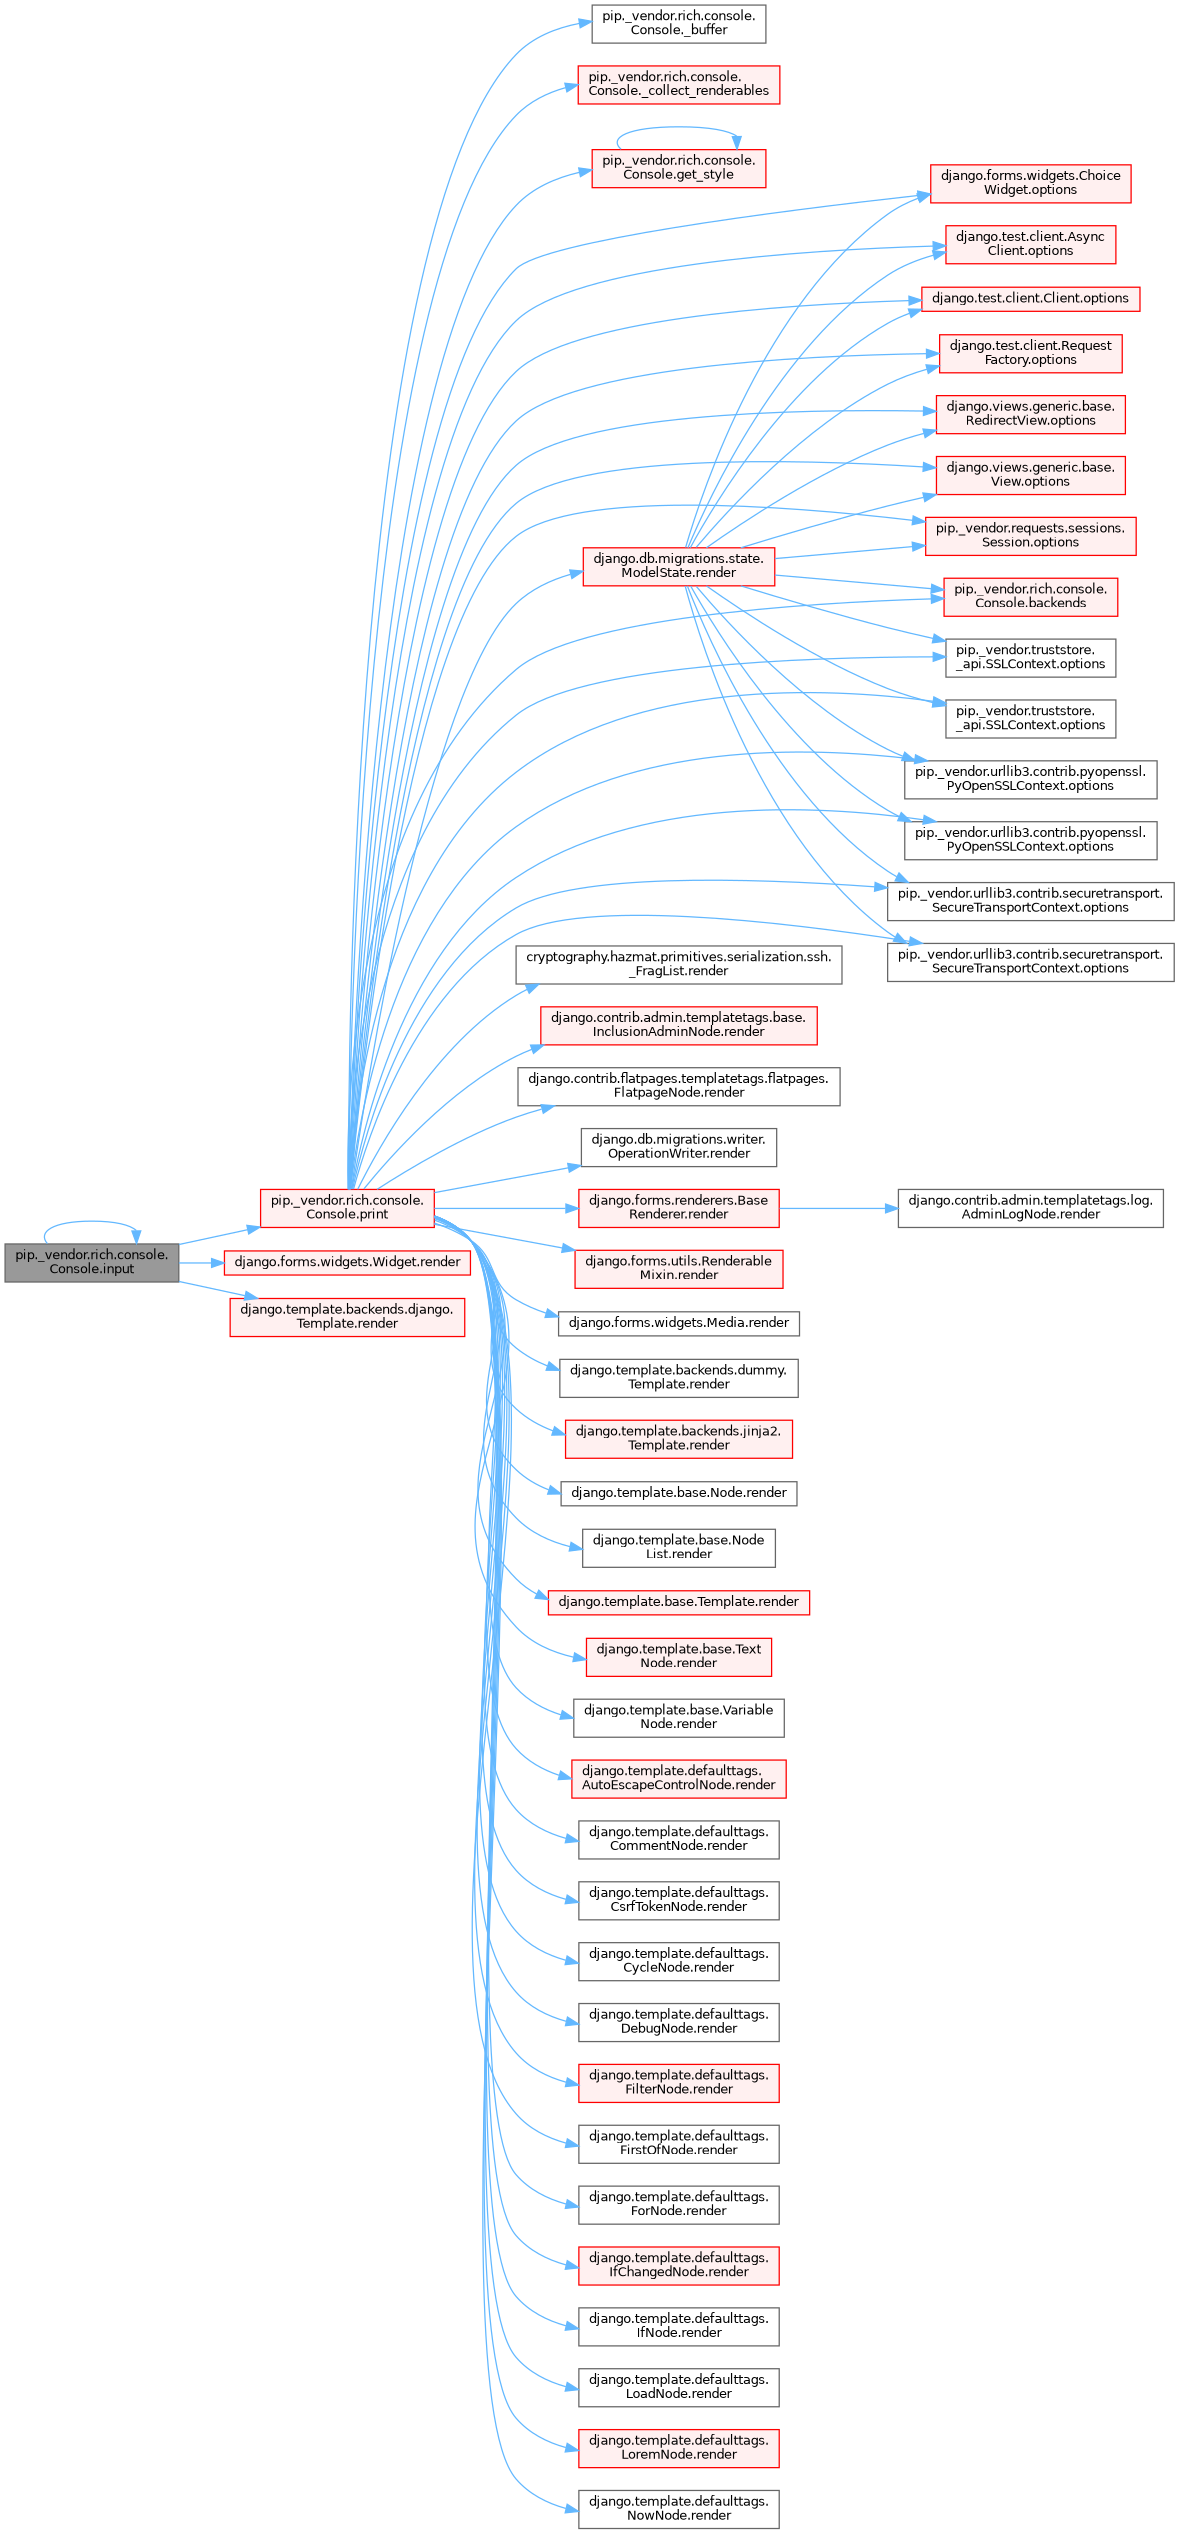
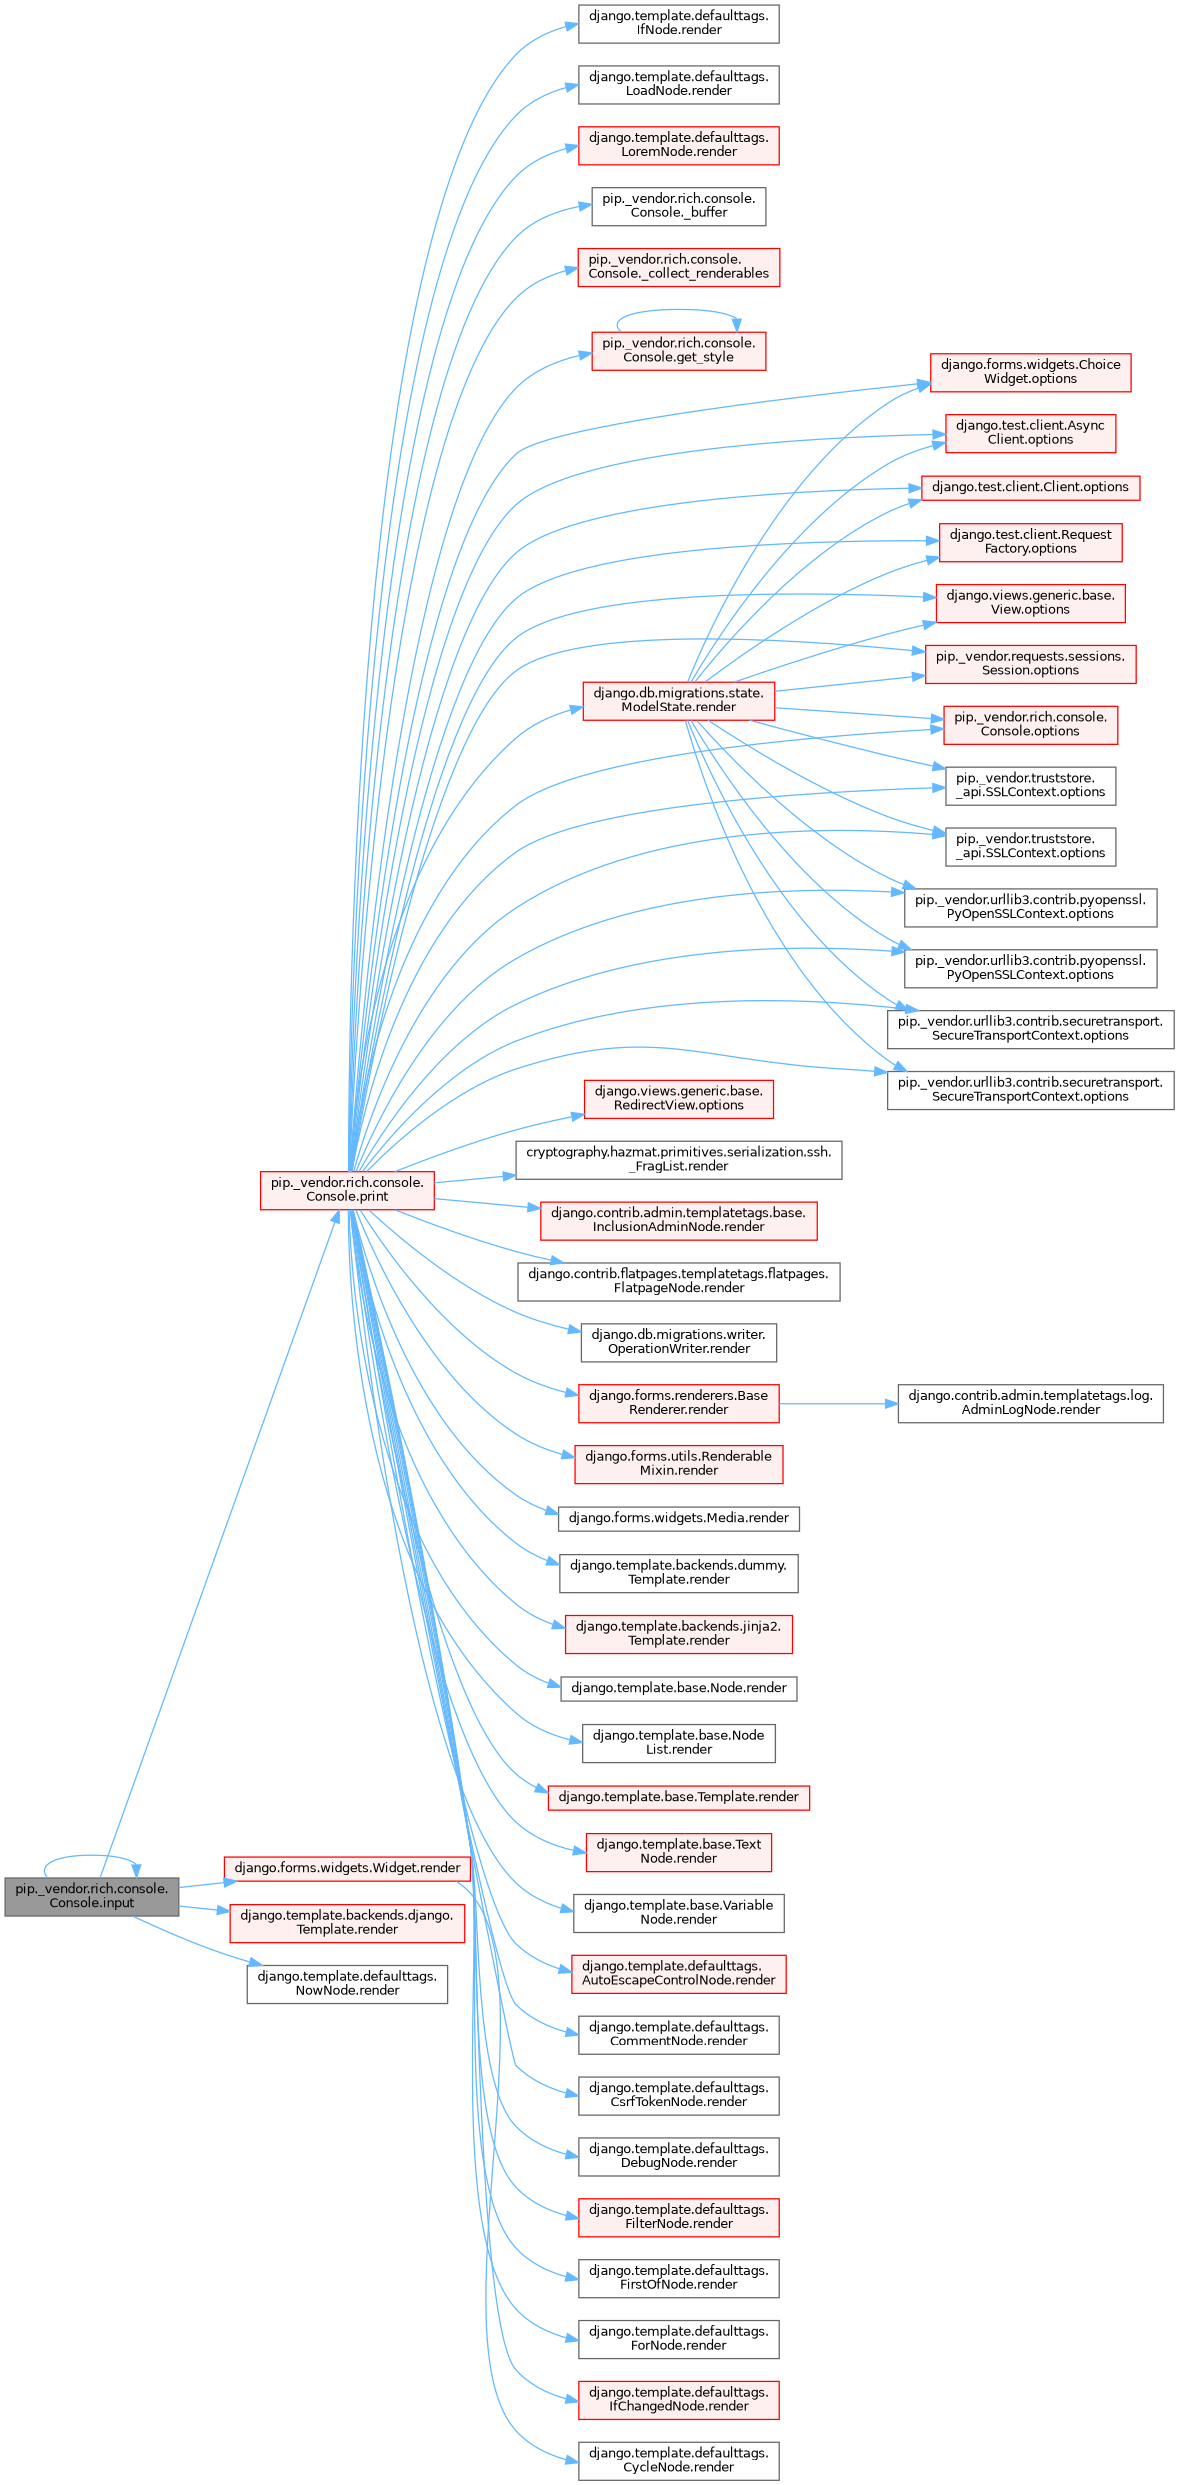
  digraph {
    rankdir=LR
    node [color=grey40 fillcolor=white fontname=Helvetica fontsize=10 shape=box style=filled]
    edge [color=steelblue1 fontname=Helvetica fontsize=10 labelfontname=Helvetica labelfontsize=10 style=solid]
    n1 [color=gray40 fillcolor=grey60 fontcolor=black height=0.2 label="pip._vendor.rich.console.\lConsole.input" width=0.4]
    n2 [color=red fillcolor="#FFF0F0" height=0.2 label="pip._vendor.rich.console.\lConsole.print" width=0.4]
    n3 [color=red fillcolor="#FFF0F0" height=0.2 label="django.forms.widgets.Widget.render" width=0.4]
    n4 [color=red fillcolor="#FFF0F0" height=0.2 label="django.template.backends.django.\lTemplate.render" width=0.4]
    n5 [height=0.2 label="pip._vendor.rich.console.\lConsole._buffer" width=0.4]
    n6 [color=red fillcolor="#FFF0F0" height=0.2 label="pip._vendor.rich.console.\lConsole._collect_renderables" width=0.4]
    n7 [color=red fillcolor="#FFF0F0" height=0.2 label="pip._vendor.rich.console.\lConsole.get_style" width=0.4]
    n8 [color=red fillcolor="#FFF0F0" height=0.2 label="django.forms.widgets.Choice\lWidget.options" width=0.4]
    n9 [color=red fillcolor="#FFF0F0" height=0.2 label="django.test.client.Async\lClient.options" width=0.4]
    n10 [color=red fillcolor="#FFF0F0" height=0.2 label="django.test.client.Client.options" width=0.4]
    n11 [color=red fillcolor="#FFF0F0" height=0.2 label="django.test.client.Request\lFactory.options" width=0.4]
    n12 [color=red fillcolor="#FFF0F0" height=0.2 label="django.views.generic.base.\lRedirectView.options" width=0.4]
    n13 [color=red fillcolor="#FFF0F0" height=0.2 label="django.views.generic.base.\lView.options" width=0.4]
    n14 [color=red fillcolor="#FFF0F0" height=0.2 label="pip._vendor.requests.sessions.\lSession.options" width=0.4]
-   n15 [color=red fillcolor="#FFF0F0" height=0.2 label="pip._vendor.rich.console.\lConsole.backends" width=0.4]
+   n15 [color=red fillcolor="#FFF0F0" height=0.2 label="pip._vendor.rich.console.\lConsole.options" width=0.4]
    n16 [height=0.2 label="pip._vendor.truststore.\l_api.SSLContext.options" width=0.4]
    n17 [height=0.2 label="pip._vendor.truststore.\l_api.SSLContext.options" width=0.4]
    n18 [height=0.2 label="pip._vendor.urllib3.contrib.pyopenssl.\lPyOpenSSLContext.options" width=0.4]
    n19 [height=0.2 label="pip._vendor.urllib3.contrib.pyopenssl.\lPyOpenSSLContext.options" width=0.4]
    n20 [height=0.2 label="pip._vendor.urllib3.contrib.securetransport.\lSecureTransportContext.options" width=0.4]
    n21 [height=0.2 label="pip._vendor.urllib3.contrib.securetransport.\lSecureTransportContext.options" width=0.4]
    n22 [height=0.2 label="cryptography.hazmat.primitives.serialization.ssh.\l_FragList.render" width=0.4]
    n23 [color=red fillcolor="#FFF0F0" height=0.2 label="django.contrib.admin.templatetags.base.\lInclusionAdminNode.render" width=0.4]
    n24 [height=0.2 label="django.contrib.flatpages.templatetags.flatpages.\lFlatpageNode.render" width=0.4]
    n25 [color=red fillcolor="#FFF0F0" height=0.2 label="django.db.migrations.state.\lModelState.render" width=0.4]
    n26 [height=0.2 label="django.db.migrations.writer.\lOperationWriter.render" width=0.4]
    n27 [color=red fillcolor="#FFF0F0" height=0.2 label="django.forms.renderers.Base\lRenderer.render" width=0.4]
    n28 [color=red fillcolor="#FFF0F0" height=0.2 label="django.forms.utils.Renderable\lMixin.render" width=0.4]
    n29 [height=0.2 label="django.forms.widgets.Media.render" width=0.4]
    n30 [height=0.2 label="django.template.backends.dummy.\lTemplate.render" width=0.4]
    n31 [color=red fillcolor="#FFF0F0" height=0.2 label="django.template.backends.jinja2.\lTemplate.render" width=0.4]
    n32 [height=0.2 label="django.template.base.Node.render" width=0.4]
    n33 [height=0.2 label="django.template.base.Node\lList.render" width=0.4]
    n34 [color=red fillcolor="#FFF0F0" height=0.2 label="django.template.base.Template.render" width=0.4]
    n35 [color=red fillcolor="#FFF0F0" height=0.2 label="django.template.base.Text\lNode.render" width=0.4]
    n36 [height=0.2 label="django.template.base.Variable\lNode.render" width=0.4]
    n37 [color=red fillcolor="#FFF0F0" height=0.2 label="django.template.defaulttags.\lAutoEscapeControlNode.render" width=0.4]
    n38 [height=0.2 label="django.template.defaulttags.\lCommentNode.render" width=0.4]
    n39 [height=0.2 label="django.template.defaulttags.\lCsrfTokenNode.render" width=0.4]
    n40 [height=0.2 label="django.template.defaulttags.\lCycleNode.render" width=0.4]
    n41 [height=0.2 label="django.template.defaulttags.\lDebugNode.render" width=0.4]
    n42 [color=red fillcolor="#FFF0F0" height=0.2 label="django.template.defaulttags.\lFilterNode.render" width=0.4]
    n43 [height=0.2 label="django.template.defaulttags.\lFirstOfNode.render" width=0.4]
    n44 [height=0.2 label="django.template.defaulttags.\lForNode.render" width=0.4]
    n45 [color=red fillcolor="#FFF0F0" height=0.2 label="django.template.defaulttags.\lIfChangedNode.render" width=0.4]
    n46 [height=0.2 label="django.template.defaulttags.\lIfNode.render" width=0.4]
    n47 [height=0.2 label="django.template.defaulttags.\lLoadNode.render" width=0.4]
    n48 [color=red fillcolor="#FFF0F0" height=0.2 label="django.template.defaulttags.\lLoremNode.render" width=0.4]
    n49 [height=0.2 label="django.template.defaulttags.\lNowNode.render" width=0.4]
    n50 [height=0.2 label="django.contrib.admin.templatetags.log.\lAdminLogNode.render" width=0.4]
    n1 -> n1
    n1 -> n2
    n1 -> n3
    n1 -> n4
    n2 -> n5
    n2 -> n6
    n2 -> n7
    n2 -> n8
    n2 -> n9
    n2 -> n10
    n2 -> n11
    n2 -> n12
    n2 -> n13
    n2 -> n14
    n2 -> n15
    n2 -> n16
    n2 -> n17
    n2 -> n18
    n2 -> n19
    n2 -> n20
    n2 -> n21
    n2 -> n22
    n2 -> n23
    n2 -> n24
    n2 -> n25
    n2 -> n26
    n2 -> n27
    n2 -> n28
    n2 -> n29
    n2 -> n30
    n2 -> n31
    n2 -> n32
    n2 -> n33
    n2 -> n34
    n2 -> n35
    n2 -> n36
    n2 -> n37
    n2 -> n38
    n2 -> n39
-   n2 -> n40
+   n3 -> n40
    n2 -> n41
    n2 -> n42
    n2 -> n43
    n2 -> n44
    n2 -> n45
    n2 -> n46
    n2 -> n47
    n2 -> n48
-   n2 -> n49
+   n1 -> n49
    n7 -> n7
    n25 -> n8
    n25 -> n9
    n25 -> n10
    n25 -> n11
-   n25 -> n12
    n25 -> n13
    n25 -> n14
    n25 -> n15
    n25 -> n16
    n25 -> n17
    n25 -> n18
    n25 -> n19
    n25 -> n20
    n25 -> n21
    n27 -> n50
  }
